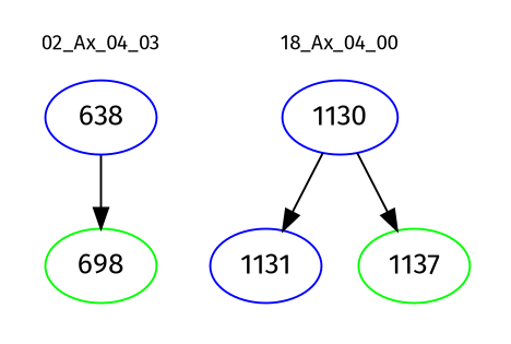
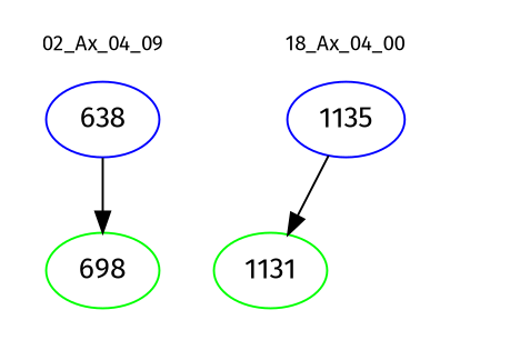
  digraph {
    fontname="Fira Sans"
    node [color=green fontname="Fira Sans"]
    edge [color=black fontname="Fira Sans"]
    n1 [color=blue label=638]
    n2 [label=698]
-   n3 [color=blue label=1130]
-   n4 [color=blue label=1131]
-   n5 [label=1137]
+   n3 [color=blue label=1135]
+   n4 [label=1131]
    subgraph cluster_1 {
      color=white
      fontsize=10
-     label="02_Ax_04_03"
+     label="02_Ax_04_09"
      n1
      n2
    }
    subgraph cluster_2 {
      color=white
      fontsize=10
      label="18_Ax_04_00"
      n3
      n4
-     n5
    }
    n1 -> n2
    n3 -> n4
-   n3 -> n5
  }
